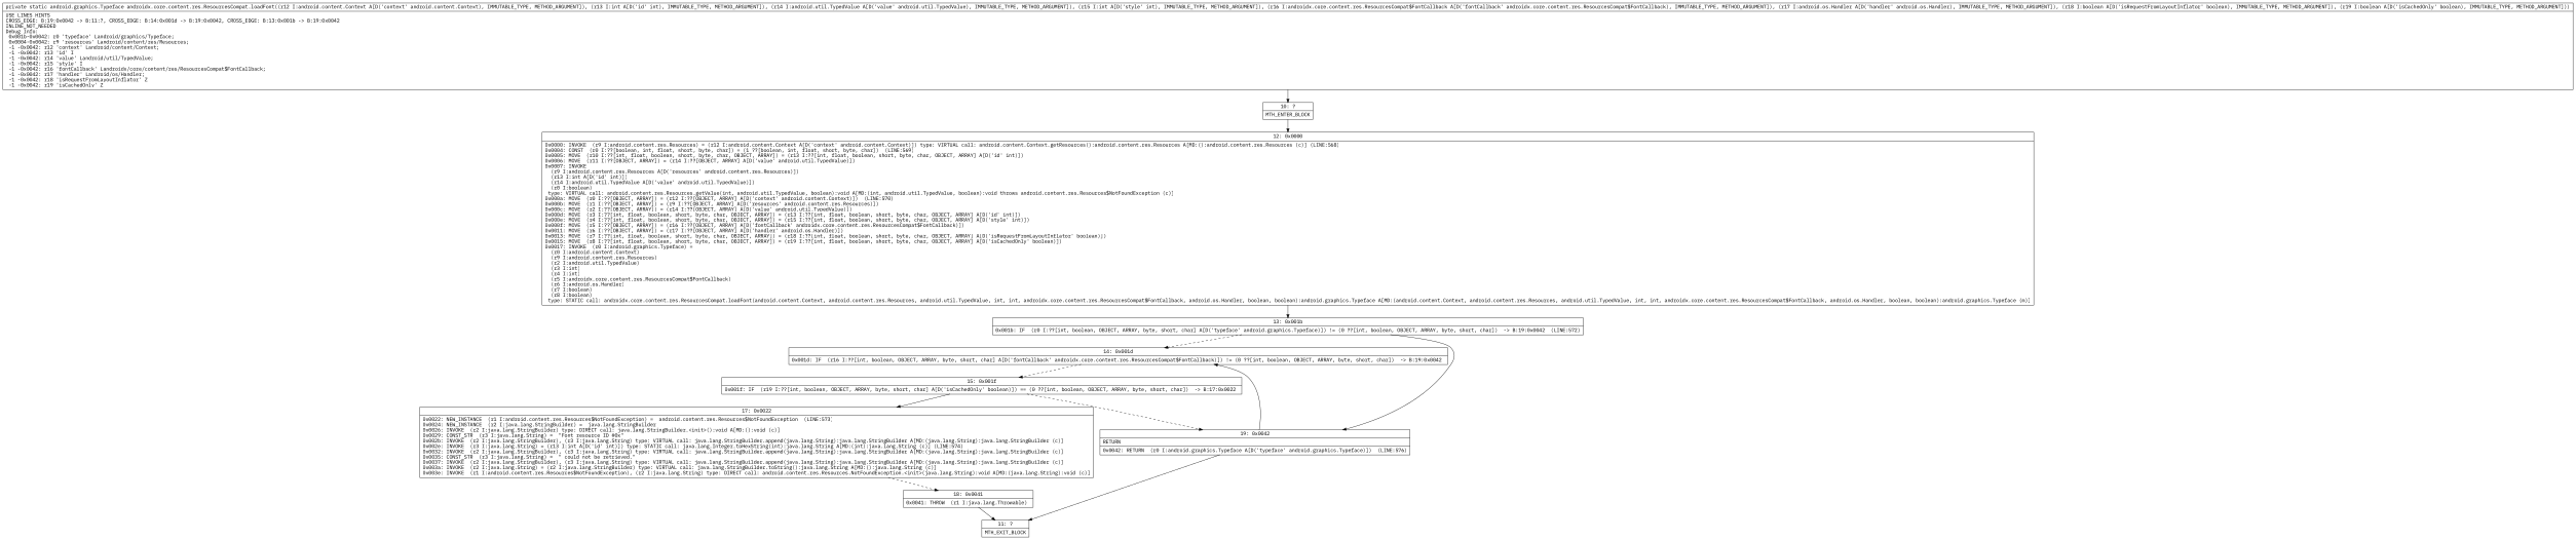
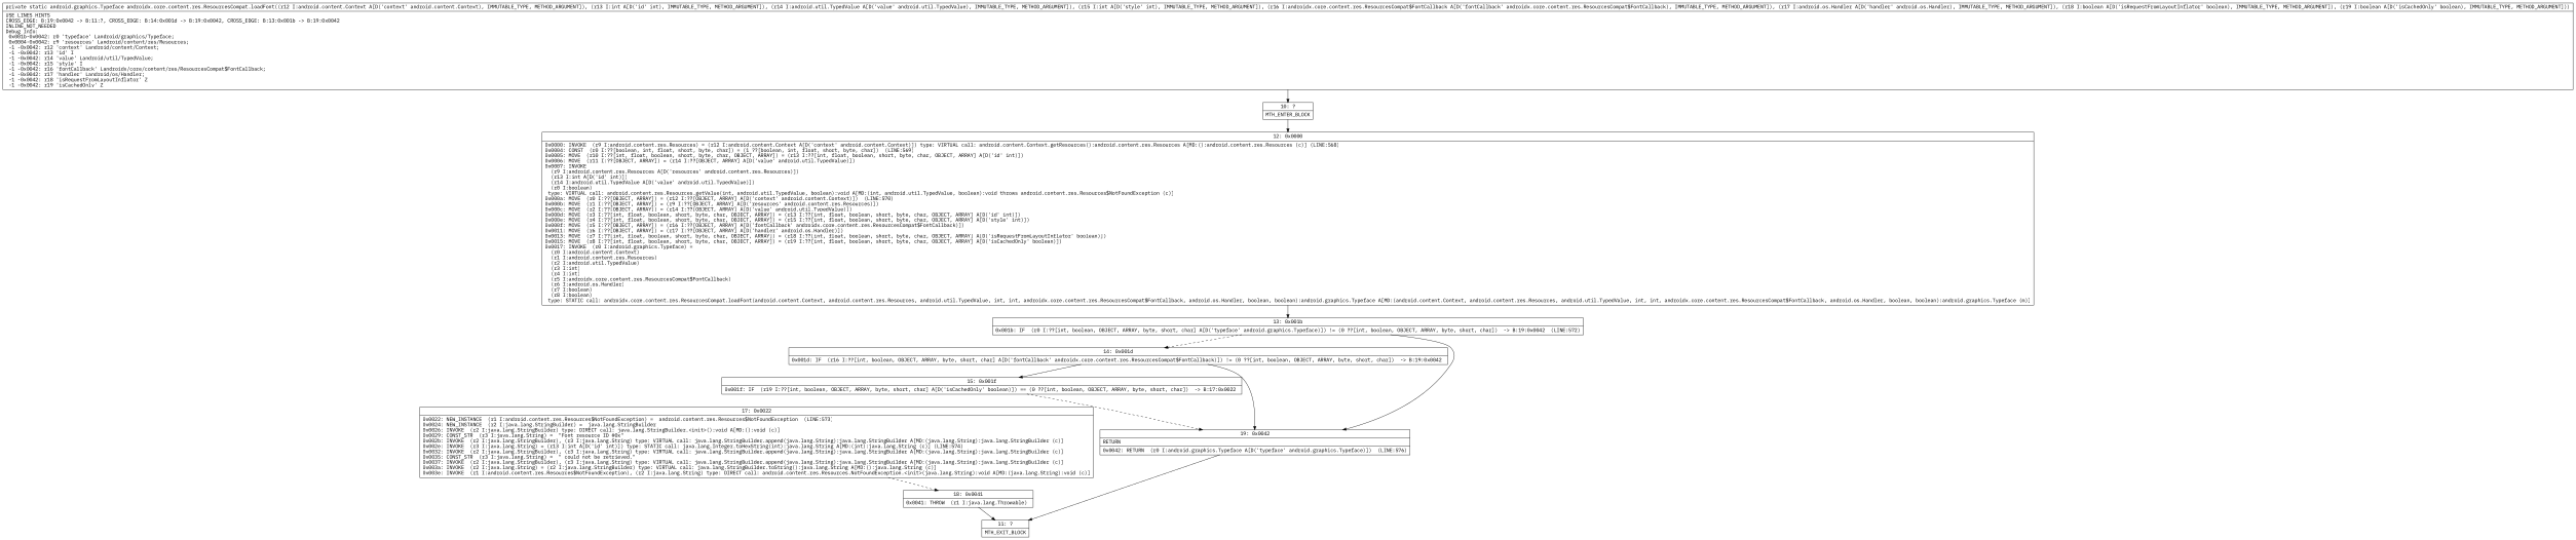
  digraph {
    fontname="IBM Plex Mono"
    node [fontname="IBM Plex Mono" shape=record]
    edge [fontname="IBM Plex Mono"]
    n1 [label="{10\:\ ?|MTH_ENTER_BLOCK\l}"]
-   n2 [label="{12\:\ 0x0000|0x0000: INVOKE  (r9 I:android.content.res.Resources) = (r12 I:android.content.Context A[D('context' android.content.Context)]) type: VIRTUAL call: android.content.Context.getResources():android.content.res.Resources A[MD:():android.content.res.Resources (c)] (LINE:568)\l0x0004: CONST  (r0 I:??[boolean, int, float, short, byte, char]) = (1 ??[boolean, int, float, short, byte, char])  (LINE:569)\l0x0005: MOVE  (r10 I:??[int, float, boolean, short, byte, char, OBJECT, ARRAY]) = (r13 I:??[int, float, boolean, short, byte, char, OBJECT, ARRAY] A[D('id' int)]) \l0x0006: MOVE  (r11 I:??[OBJECT, ARRAY]) = (r14 I:??[OBJECT, ARRAY] A[D('value' android.util.TypedValue)]) \l0x0007: INVOKE  \l  (r9 I:android.content.res.Resources A[D('resources' android.content.res.Resources)])\l  (r13 I:int A[D('id' int)])\l  (r14 I:android.util.TypedValue A[D('value' android.util.TypedValue)])\l  (r0 I:boolean)\l type: VIRTUAL call: android.content.res.Resources.getValue(int, android.util.TypedValue, boolean):void A[MD:(int, android.util.TypedValue, boolean):void throws android.content.res.Resources$NotFoundException (c)]\l0x000a: MOVE  (r0 I:??[OBJECT, ARRAY]) = (r12 I:??[OBJECT, ARRAY] A[D('context' android.content.Context)])  (LINE:570)\l0x000b: MOVE  (r1 I:??[OBJECT, ARRAY]) = (r9 I:??[OBJECT, ARRAY] A[D('resources' android.content.res.Resources)]) \l0x000c: MOVE  (r2 I:??[OBJECT, ARRAY]) = (r14 I:??[OBJECT, ARRAY] A[D('value' android.util.TypedValue)]) \l0x000d: MOVE  (r3 I:??[int, float, boolean, short, byte, char, OBJECT, ARRAY]) = (r13 I:??[int, float, boolean, short, byte, char, OBJECT, ARRAY] A[D('id' int)]) \l0x000e: MOVE  (r4 I:??[int, float, boolean, short, byte, char, OBJECT, ARRAY]) = (r15 I:??[int, float, boolean, short, byte, char, OBJECT, ARRAY] A[D('style' int)]) \l0x000f: MOVE  (r5 I:??[OBJECT, ARRAY]) = (r16 I:??[OBJECT, ARRAY] A[D('fontCallback' androidx.core.content.res.ResourcesCompat$FontCallback)]) \l0x0011: MOVE  (r6 I:??[OBJECT, ARRAY]) = (r17 I:??[OBJECT, ARRAY] A[D('handler' android.os.Handler)]) \l0x0013: MOVE  (r7 I:??[int, float, boolean, short, byte, char, OBJECT, ARRAY]) = (r18 I:??[int, float, boolean, short, byte, char, OBJECT, ARRAY] A[D('isRequestFromLayoutInflator' boolean)]) \l0x0015: MOVE  (r8 I:??[int, float, boolean, short, byte, char, OBJECT, ARRAY]) = (r19 I:??[int, float, boolean, short, byte, char, OBJECT, ARRAY] A[D('isCachedOnly' boolean)]) \l0x0017: INVOKE  (r0 I:android.graphics.Typeface) = \l  (r0 I:android.content.Context)\l  (r9 I:android.content.res.Resources)\l  (r2 I:android.util.TypedValue)\l  (r3 I:int)\l  (r4 I:int)\l  (r5 I:androidx.core.content.res.ResourcesCompat$FontCallback)\l  (r6 I:android.os.Handler)\l  (r7 I:boolean)\l  (r8 I:boolean)\l type: STATIC call: androidx.core.content.res.ResourcesCompat.loadFont(android.content.Context, android.content.res.Resources, android.util.TypedValue, int, int, androidx.core.content.res.ResourcesCompat$FontCallback, android.os.Handler, boolean, boolean):android.graphics.Typeface A[MD:(android.content.Context, android.content.res.Resources, android.util.TypedValue, int, int, androidx.core.content.res.ResourcesCompat$FontCallback, android.os.Handler, boolean, boolean):android.graphics.Typeface (m)]\l}"]
+   n2 [label="{12\:\ 0x0000|0x0000: INVOKE  (r9 I:android.content.res.Resources) = (r12 I:android.content.Context A[D('context' android.content.Context)]) type: VIRTUAL call: android.content.Context.getResources():android.content.res.Resources A[MD:():android.content.res.Resources (c)] (LINE:568)\l0x0004: CONST  (r0 I:??[boolean, int, float, short, byte, char]) = (1 ??[boolean, int, float, short, byte, char])  (LINE:569)\l0x0005: MOVE  (r10 I:??[int, float, boolean, short, byte, char, OBJECT, ARRAY]) = (r13 I:??[int, float, boolean, short, byte, char, OBJECT, ARRAY] A[D('id' int)]) \l0x0006: MOVE  (r11 I:??[OBJECT, ARRAY]) = (r14 I:??[OBJECT, ARRAY] A[D('value' android.util.TypedValue)]) \l0x0007: INVOKE  \l  (r9 I:android.content.res.Resources A[D('resources' android.content.res.Resources)])\l  (r13 I:int A[D('id' int)])\l  (r14 I:android.util.TypedValue A[D('value' android.util.TypedValue)])\l  (r0 I:boolean)\l type: VIRTUAL call: android.content.res.Resources.getValue(int, android.util.TypedValue, boolean):void A[MD:(int, android.util.TypedValue, boolean):void throws android.content.res.Resources$NotFoundException (c)]\l0x000a: MOVE  (r0 I:??[OBJECT, ARRAY]) = (r12 I:??[OBJECT, ARRAY] A[D('context' android.content.Context)])  (LINE:570)\l0x000b: MOVE  (r1 I:??[OBJECT, ARRAY]) = (r9 I:??[OBJECT, ARRAY] A[D('resources' android.content.res.Resources)]) \l0x000c: MOVE  (r2 I:??[OBJECT, ARRAY]) = (r14 I:??[OBJECT, ARRAY] A[D('value' android.util.TypedValue)]) \l0x000d: MOVE  (r3 I:??[int, float, boolean, short, byte, char, OBJECT, ARRAY]) = (r13 I:??[int, float, boolean, short, byte, char, OBJECT, ARRAY] A[D('id' int)]) \l0x000e: MOVE  (r4 I:??[int, float, boolean, short, byte, char, OBJECT, ARRAY]) = (r15 I:??[int, float, boolean, short, byte, char, OBJECT, ARRAY] A[D('style' int)]) \l0x000f: MOVE  (r5 I:??[OBJECT, ARRAY]) = (r16 I:??[OBJECT, ARRAY] A[D('fontCallback' androidx.core.content.res.ResourcesCompat$FontCallback)]) \l0x0011: MOVE  (r6 I:??[OBJECT, ARRAY]) = (r17 I:??[OBJECT, ARRAY] A[D('handler' android.os.Handler)]) \l0x0013: MOVE  (r7 I:??[int, float, boolean, short, byte, char, OBJECT, ARRAY]) = (r18 I:??[int, float, boolean, short, byte, char, OBJECT, ARRAY] A[D('isRequestFromLayoutInflator' boolean)]) \l0x0015: MOVE  (r8 I:??[int, float, boolean, short, byte, char, OBJECT, ARRAY]) = (r19 I:??[int, float, boolean, short, byte, char, OBJECT, ARRAY] A[D('isCachedOnly' boolean)]) \l0x0017: INVOKE  (r0 I:android.graphics.Typeface) = \l  (r0 I:android.content.Context)\l  (r1 I:android.content.res.Resources)\l  (r2 I:android.util.TypedValue)\l  (r3 I:int)\l  (r4 I:int)\l  (r5 I:androidx.core.content.res.ResourcesCompat$FontCallback)\l  (r6 I:android.os.Handler)\l  (r7 I:boolean)\l  (r8 I:boolean)\l type: STATIC call: androidx.core.content.res.ResourcesCompat.loadFont(android.content.Context, android.content.res.Resources, android.util.TypedValue, int, int, androidx.core.content.res.ResourcesCompat$FontCallback, android.os.Handler, boolean, boolean):android.graphics.Typeface A[MD:(android.content.Context, android.content.res.Resources, android.util.TypedValue, int, int, androidx.core.content.res.ResourcesCompat$FontCallback, android.os.Handler, boolean, boolean):android.graphics.Typeface (m)]\l}"]
    n3 [label="{13\:\ 0x001b|0x001b: IF  (r0 I:??[int, boolean, OBJECT, ARRAY, byte, short, char] A[D('typeface' android.graphics.Typeface)]) != (0 ??[int, boolean, OBJECT, ARRAY, byte, short, char])  \-\> B:19:0x0042  (LINE:572)\l}"]
    n4 [label="{14\:\ 0x001d|0x001d: IF  (r16 I:??[int, boolean, OBJECT, ARRAY, byte, short, char] A[D('fontCallback' androidx.core.content.res.ResourcesCompat$FontCallback)]) != (0 ??[int, boolean, OBJECT, ARRAY, byte, short, char])  \-\> B:19:0x0042 \l}"]
    n5 [label="{19\:\ 0x0042|RETURN\l|0x0042: RETURN  (r0 I:android.graphics.Typeface A[D('typeface' android.graphics.Typeface)])  (LINE:576)\l}"]
    n6 [label="{15\:\ 0x001f|0x001f: IF  (r19 I:??[int, boolean, OBJECT, ARRAY, byte, short, char] A[D('isCachedOnly' boolean)]) == (0 ??[int, boolean, OBJECT, ARRAY, byte, short, char])  \-\> B:17:0x0022 \l}"]
    n7 [label="{11\:\ ?|MTH_EXIT_BLOCK\l}"]
    n8 [label="{17\:\ 0x0022|0x0022: NEW_INSTANCE  (r1 I:android.content.res.Resources$NotFoundException) =  android.content.res.Resources$NotFoundException  (LINE:573)\l0x0024: NEW_INSTANCE  (r2 I:java.lang.StringBuilder) =  java.lang.StringBuilder \l0x0026: INVOKE  (r2 I:java.lang.StringBuilder) type: DIRECT call: java.lang.StringBuilder.\<init\>():void A[MD:():void (c)]\l0x0029: CONST_STR  (r3 I:java.lang.String) =  \"Font resource ID #0x\" \l0x002b: INVOKE  (r2 I:java.lang.StringBuilder), (r3 I:java.lang.String) type: VIRTUAL call: java.lang.StringBuilder.append(java.lang.String):java.lang.StringBuilder A[MD:(java.lang.String):java.lang.StringBuilder (c)]\l0x002e: INVOKE  (r3 I:java.lang.String) = (r13 I:int A[D('id' int)]) type: STATIC call: java.lang.Integer.toHexString(int):java.lang.String A[MD:(int):java.lang.String (c)] (LINE:574)\l0x0032: INVOKE  (r2 I:java.lang.StringBuilder), (r3 I:java.lang.String) type: VIRTUAL call: java.lang.StringBuilder.append(java.lang.String):java.lang.StringBuilder A[MD:(java.lang.String):java.lang.StringBuilder (c)]\l0x0035: CONST_STR  (r3 I:java.lang.String) =  \" could not be retrieved.\" \l0x0037: INVOKE  (r2 I:java.lang.StringBuilder), (r3 I:java.lang.String) type: VIRTUAL call: java.lang.StringBuilder.append(java.lang.String):java.lang.StringBuilder A[MD:(java.lang.String):java.lang.StringBuilder (c)]\l0x003a: INVOKE  (r2 I:java.lang.String) = (r2 I:java.lang.StringBuilder) type: VIRTUAL call: java.lang.StringBuilder.toString():java.lang.String A[MD:():java.lang.String (c)]\l0x003e: INVOKE  (r1 I:android.content.res.Resources$NotFoundException), (r2 I:java.lang.String) type: DIRECT call: android.content.res.Resources.NotFoundException.\<init\>(java.lang.String):void A[MD:(java.lang.String):void (c)]\l}"]
    n9 [label="{18\:\ 0x0041|0x0041: THROW  (r1 I:java.lang.Throwable) \l}"]
    n10 [label="{private static android.graphics.Typeface androidx.core.content.res.ResourcesCompat.loadFont((r12 I:android.content.Context A[D('context' android.content.Context), IMMUTABLE_TYPE, METHOD_ARGUMENT]), (r13 I:int A[D('id' int), IMMUTABLE_TYPE, METHOD_ARGUMENT]), (r14 I:android.util.TypedValue A[D('value' android.util.TypedValue), IMMUTABLE_TYPE, METHOD_ARGUMENT]), (r15 I:int A[D('style' int), IMMUTABLE_TYPE, METHOD_ARGUMENT]), (r16 I:androidx.core.content.res.ResourcesCompat$FontCallback A[D('fontCallback' androidx.core.content.res.ResourcesCompat$FontCallback), IMMUTABLE_TYPE, METHOD_ARGUMENT]), (r17 I:android.os.Handler A[D('handler' android.os.Handler), IMMUTABLE_TYPE, METHOD_ARGUMENT]), (r18 I:boolean A[D('isRequestFromLayoutInflator' boolean), IMMUTABLE_TYPE, METHOD_ARGUMENT]), (r19 I:boolean A[D('isCachedOnly' boolean), IMMUTABLE_TYPE, METHOD_ARGUMENT]))  | USE_LINES_HINTS\lCROSS_EDGE: B:19:0x0042 \-\> B:11:?, CROSS_EDGE: B:14:0x001d \-\> B:19:0x0042, CROSS_EDGE: B:13:0x001b \-\> B:19:0x0042\lINLINE_NOT_NEEDED\lDebug Info:\l  0x001b\-0x0042: r0 'typeface' Landroid\/graphics\/Typeface;\l  0x0004\-0x0042: r9 'resources' Landroid\/content\/res\/Resources;\l  \-1 \-0x0042: r12 'context' Landroid\/content\/Context;\l  \-1 \-0x0042: r13 'id' I\l  \-1 \-0x0042: r14 'value' Landroid\/util\/TypedValue;\l  \-1 \-0x0042: r15 'style' I\l  \-1 \-0x0042: r16 'fontCallback' Landroidx\/core\/content\/res\/ResourcesCompat$FontCallback;\l  \-1 \-0x0042: r17 'handler' Landroid\/os\/Handler;\l  \-1 \-0x0042: r18 'isRequestFromLayoutInflator' Z\l  \-1 \-0x0042: r19 'isCachedOnly' Z\l}"]
    n1 -> n2
    n2 -> n3
    n3 -> n4 [style=dashed]
    n3 -> n5
-   n5 -> n4
-   n4 -> n6 [style=dashed]
+   n4 -> n5
+   n4 -> n6 [style=solid]
    n5 -> n7
    n6 -> n5 [style=dashed]
-   n6 -> n8
    n8 -> n9 [style=dashed]
    n9 -> n7
    n10 -> n1
  }
